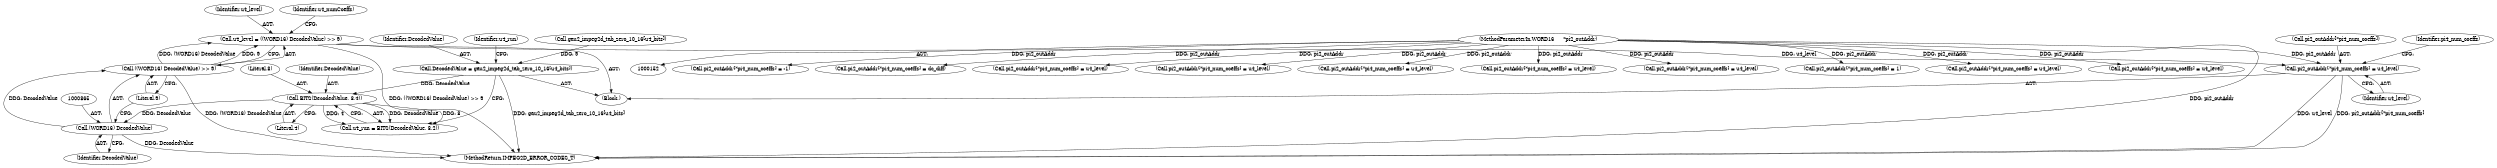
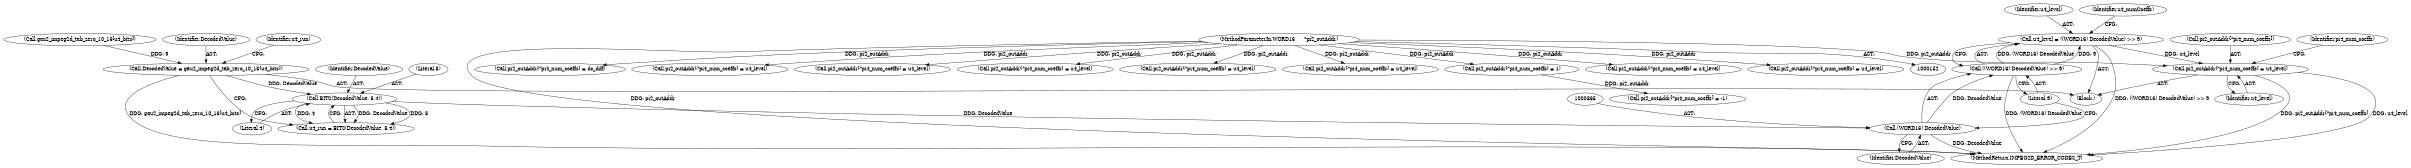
  digraph {
    n1 [label="(Call,pi2_outAddr[*pi4_num_coeffs] = u4_level)"]
    n2 [label="(Block,)"]
    n3 [label="(Identifier,u4_level)"]
    n4 [label="(MethodReturn,IMPEG2D_ERROR_CODES_T)"]
    n5 [label="(Call,u4_level = ((WORD16) DecodedValue) >> 9)"]
    n6 [label="(Call,((WORD16) DecodedValue) >> 9)"]
    n7 [label="(Literal,9)"]
    n8 [label="(Call,(WORD16) DecodedValue)"]
    n9 [label="(Identifier,DecodedValue)"]
    n10 [label="(Call,BITS(DecodedValue, 8,4))"]
-   n11 [label="(Call,u4_run = BITS(DecodedValue, 8,2))"]
+   n11 [label="(Call,u4_run = BITS(DecodedValue, 8,4))"]
    n12 [label="(Literal,4)"]
    n13 [label="(Call,DecodedValue = gau2_impeg2d_tab_zero_10_16[u4_bits])"]
    n14 [label="(Call,gau2_impeg2d_tab_zero_10_16[u4_bits])"]
    n15 [label="(MethodParameterIn,WORD16      *pi2_outAddr)"]
    n16 [label="(Call,pi2_outAddr[*pi4_num_coeffs] = -1)"]
    n17 [label="(Call,pi2_outAddr[*pi4_num_coeffs] = dc_diff)"]
    n18 [label="(Call,pi2_outAddr[*pi4_num_coeffs] = u4_level)"]
    n19 [label="(Call,pi2_outAddr[*pi4_num_coeffs] = u4_level)"]
    n20 [label="(Call,pi2_outAddr[*pi4_num_coeffs] = u4_level)"]
    n21 [label="(Call,pi2_outAddr[*pi4_num_coeffs] = u4_level)"]
    n22 [label="(Call,pi2_outAddr[*pi4_num_coeffs] = u4_level)"]
    n23 [label="(Call,pi2_outAddr[*pi4_num_coeffs] = 1)"]
    n24 [label="(Call,pi2_outAddr[*pi4_num_coeffs] = u4_level)"]
    n25 [label="(Call,pi2_outAddr[*pi4_num_coeffs] = u4_level)"]
    1000152
    n27 [label="(Call,pi2_outAddr[*pi4_num_coeffs])"]
    n28 [label="(Identifier,pi4_num_coeffs)"]
    n29 [label="(Identifier,u4_level)"]
    n30 [label="(Identifier,DecodedValue)"]
    n31 [label="(Identifier,DecodedValue)"]
    n32 [label="(Identifier,u4_numCoeffs)"]
    n33 [label="(Identifier,u4_run)"]
    n34 [label="(Literal,8)"]
    1000865
    n1 -> n2 [label="AST: "]
    n1 -> n3 [label="CFG: "]
    n1 -> n4 [label="DDG: pi2_outAddr[*pi4_num_coeffs]"]
    n1 -> n4 [label="DDG: u4_level"]
    n3 -> n1 [label="AST: "]
    n5 -> n1 [label="DDG: u4_level"]
    n5 -> n2 [label="AST: "]
    n5 -> n4 [label="DDG: ((WORD16) DecodedValue) >> 9"]
    n5 -> n6 [label="CFG: "]
    n6 -> n4 [label="DDG: (WORD16) DecodedValue"]
    n6 -> n5 [label="AST: "]
    n6 -> n5 [label="DDG: (WORD16) DecodedValue"]
    n6 -> n5 [label="DDG: 9"]
    n6 -> n7 [label="CFG: "]
    n7 -> n6 [label="AST: "]
    n7 -> n8 [label="CFG: "]
    n8 -> n4 [label="DDG: DecodedValue"]
    n8 -> n6 [label="AST: "]
    n8 -> n6 [label="DDG: DecodedValue"]
    n8 -> n9 [label="CFG: "]
    n9 -> n8 [label="AST: "]
    n10 -> n8 [label="DDG: DecodedValue"]
    n10 -> n11 [label="AST: "]
    n10 -> n11 [label="DDG: DecodedValue"]
    n10 -> n11 [label="DDG: 8"]
    n10 -> n11 [label="DDG: 4"]
    n10 -> n12 [label="CFG: "]
    n11 -> n10 [label="CFG: "]
    n12 -> n10 [label="AST: "]
    n13 -> n2 [label="AST: "]
    n13 -> n4 [label="DDG: gau2_impeg2d_tab_zero_10_16[u4_bits]"]
    n13 -> n10 [label="DDG: DecodedValue"]
    n13 -> n11 [label="CFG: "]
    n14 -> n13 [label="DDG: 9"]
    n15 -> n1 [label="DDG: pi2_outAddr"]
    n15 -> n4 [label="DDG: pi2_outAddr"]
-   n15 -> n16 [label="DDG: pi2_outAddr"]
+   n23 -> n16 [label="DDG: pi2_outAddr"]
    n15 -> n17 [label="DDG: pi2_outAddr"]
    n15 -> n18 [label="DDG: pi2_outAddr"]
    n15 -> n19 [label="DDG: pi2_outAddr"]
    n15 -> n20 [label="DDG: pi2_outAddr"]
    n15 -> n21 [label="DDG: pi2_outAddr"]
    n15 -> n22 [label="DDG: pi2_outAddr"]
    n15 -> n23 [label="DDG: pi2_outAddr"]
    n15 -> n24 [label="DDG: pi2_outAddr"]
    n15 -> n25 [label="DDG: pi2_outAddr"]
    n15 -> 1000152 [label="AST: "]
    n27 -> n1 [label="AST: "]
    n28 -> n1 [label="CFG: "]
    n29 -> n5 [label="AST: "]
    n30 -> n13 [label="AST: "]
    n31 -> n10 [label="AST: "]
    n32 -> n5 [label="CFG: "]
    n33 -> n13 [label="CFG: "]
    n34 -> n10 [label="AST: "]
    1000865 -> n8 [label="AST: "]
  }
